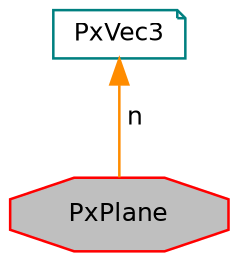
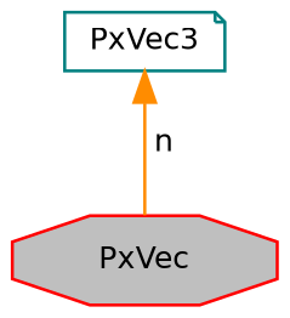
  digraph {
    node [fontname=Helvetica fontsize=10 style=filled]
-   n1 [color=red fillcolor=grey75 fontcolor=black height=0.2 label=PxPlane shape=octagon width=0.4]
+   n1 [color=red fillcolor=grey75 fontcolor=black height=0.2 label=PxVec shape=octagon width=0.4]
    n2 [color=teal fillcolor=white height=0.2 label=PxVec3 shape=note width=0.4]
    n2 -> n1 [color=darkorange dir=back fontname=Helvetica fontsize=10 label=" n" labelfontname=Helvetica labelfontsize=10 style=solid]
  }
